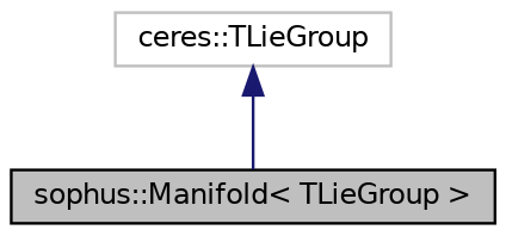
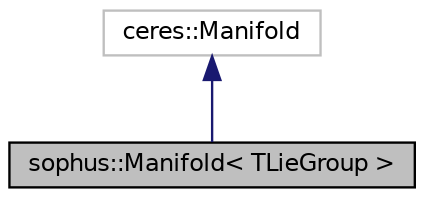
  digraph {
    node [fontname=Helvetica fontsize=10 shape=record style=filled]
    n1 [color=black fillcolor=grey75 fontcolor=black height=0.2 label="sophus::Manifold\< TLieGroup \>" width=0.4]
-   n2 [color=grey75 fillcolor=white height=0.2 label="ceres::TLieGroup" width=0.4]
+   n2 [color=grey75 fillcolor=white height=0.2 label="ceres::Manifold" width=0.4]
    n2 -> n1 [color=midnightblue dir=back fontname=Helvetica fontsize=10 labelfontname=Helvetica labelfontsize=10 style=solid]
  }
